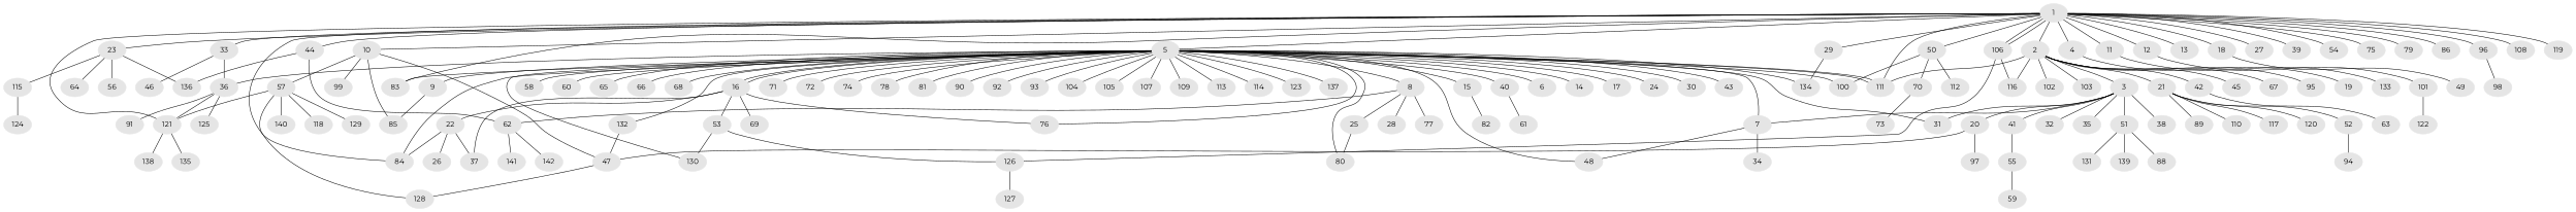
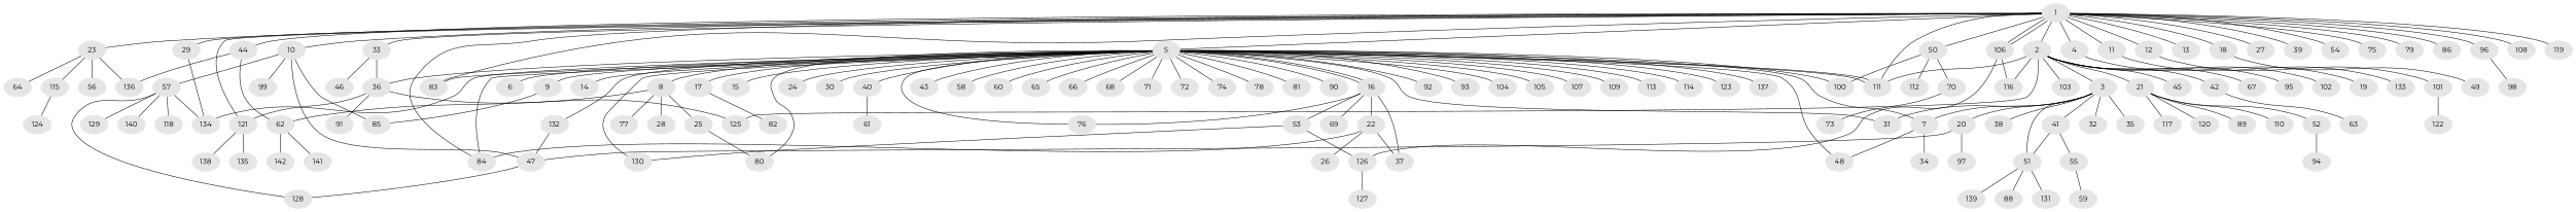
  graph {
    fontname=Montserrat
    node [color=gray90 fontname=Montserrat style=filled]
    edge [fontname=Montserrat]
    1
    2
    4
    5
    10
    11
    12
    13
    18
    23
    27
    29
    33
    39
    44
    50
    54
    75
    79
    83
    84
    86
    96
    106
    108
    111
    119
    121
    3
    21
    42
    45
    67
    95
    102
    103
    125
    116
    19
    7
    31
    6
    8
    9
    14
    15
    16
    17
    24
    30
    36
    40
    43
    48
    58
    60
    65
    66
    68
    71
    72
    74
    76
    78
    80
    81
    90
    92
    93
    100
    104
    105
    107
    109
    113
    114
    123
    130
    132
    134
    137
    47
    85
    57
    99
    133
    101
    49
    56
    64
    115
    136
    46
    62
    70
    112
    98
    126
    135
    138
    20
    32
    35
    38
    41
    51
    52
    89
    110
    117
    120
    63
    34
    97
    55
    88
    131
    139
    25
    28
    77
    22
    37
    53
    69
    82
    91
    61
    128
    141
    142
    118
    129
    140
    122
    26
    94
    124
    59
    73
    127
    1 -- 2
    1 -- 4
    1 -- 5
    1 -- 10
    1 -- 11
    1 -- 12
    1 -- 13
    1 -- 18
    1 -- 23
    1 -- 27
    1 -- 29
    1 -- 33
    1 -- 39
    1 -- 44
    1 -- 50
    1 -- 54
    1 -- 75
    1 -- 79
    1 -- 83
    1 -- 84
    1 -- 86
    1 -- 96
    1 -- 106
    1 -- 106
    1 -- 108
    1 -- 111
    1 -- 119
    1 -- 121
    2 -- 111
    2 -- 3
    2 -- 21
    2 -- 42
    2 -- 45
    2 -- 67
    2 -- 95
    2 -- 102
    2 -- 103
+   2 -- 125
    2 -- 116
    4 -- 19
    5 -- 83
    5 -- 84
    5 -- 111
    5 -- 111
    5 -- 7
    5 -- 31
    5 -- 6
    5 -- 8
    5 -- 9
    5 -- 14
    5 -- 15
    5 -- 16
    5 -- 16
    5 -- 17
    5 -- 24
    5 -- 30
    5 -- 36
    5 -- 40
    5 -- 43
    5 -- 48
    5 -- 58
    5 -- 60
    5 -- 65
    5 -- 66
    5 -- 68
    5 -- 71
    5 -- 72
    5 -- 74
    5 -- 76
    5 -- 78
    5 -- 80
    5 -- 81
    5 -- 90
    5 -- 92
    5 -- 93
    5 -- 100
    5 -- 104
    5 -- 105
    5 -- 107
    5 -- 109
    5 -- 113
    5 -- 114
    5 -- 123
    5 -- 130
    5 -- 132
    5 -- 134
    5 -- 137
    10 -- 47
    10 -- 85
    10 -- 57
    10 -- 99
    11 -- 133
    12 -- 101
    18 -- 49
    23 -- 56
    23 -- 64
    23 -- 115
    23 -- 136
    29 -- 134
    33 -- 36
    33 -- 46
    44 -- 136
    44 -- 62
    50 -- 100
    50 -- 70
    50 -- 112
    96 -- 98
    106 -- 116
    106 -- 126
    121 -- 135
    121 -- 138
    3 -- 7
    3 -- 31
    3 -- 20
    3 -- 32
    3 -- 35
    3 -- 38
    3 -- 41
    3 -- 51
    21 -- 52
    21 -- 89
    21 -- 110
    21 -- 117
    21 -- 120
    42 -- 63
    7 -- 48
    7 -- 34
    8 -- 62
    8 -- 25
    8 -- 28
    8 -- 77
    9 -- 85
    16 -- 76
    16 -- 22
    16 -- 37
    16 -- 53
    16 -- 69
-   15 -- 82
+   17 -- 82
    36 -- 121
    36 -- 125
    36 -- 91
    40 -- 61
    132 -- 47
    47 -- 128
-   57 -- 121
+   57 -- 134
    57 -- 128
    57 -- 118
    57 -- 129
    57 -- 140
    101 -- 122
    115 -- 124
    62 -- 141
    62 -- 142
    70 -- 73
    126 -- 127
    20 -- 47
    20 -- 97
+   41 -- 51
    41 -- 55
    51 -- 88
    51 -- 131
    51 -- 139
    52 -- 94
    55 -- 59
    25 -- 80
    22 -- 84
    22 -- 37
    22 -- 26
    53 -- 130
    53 -- 126
  }
